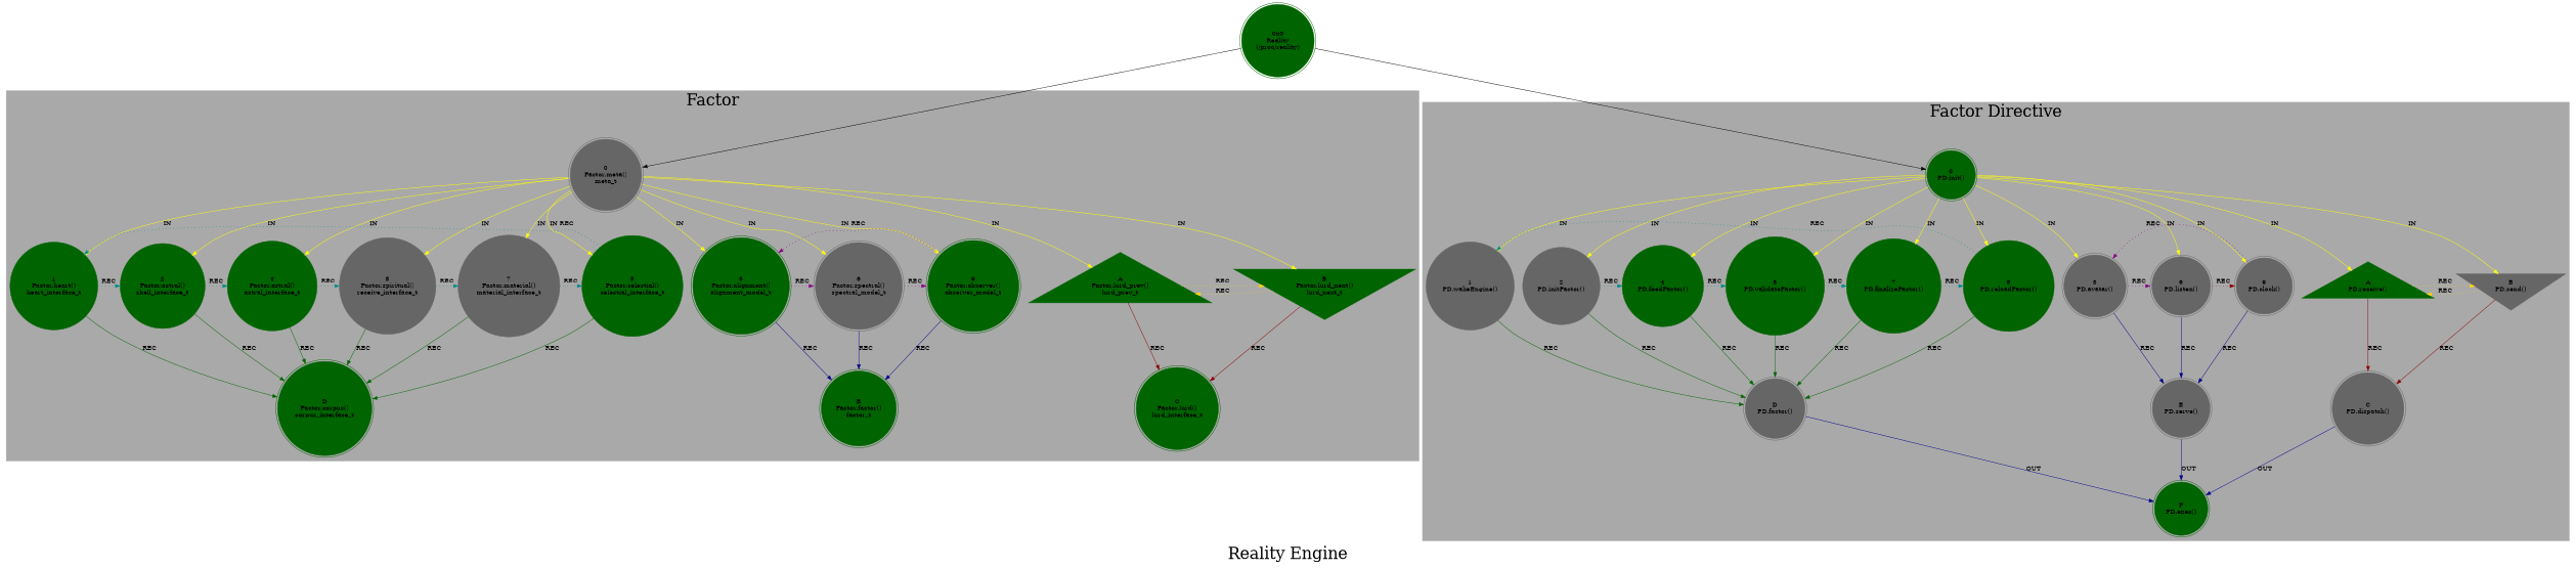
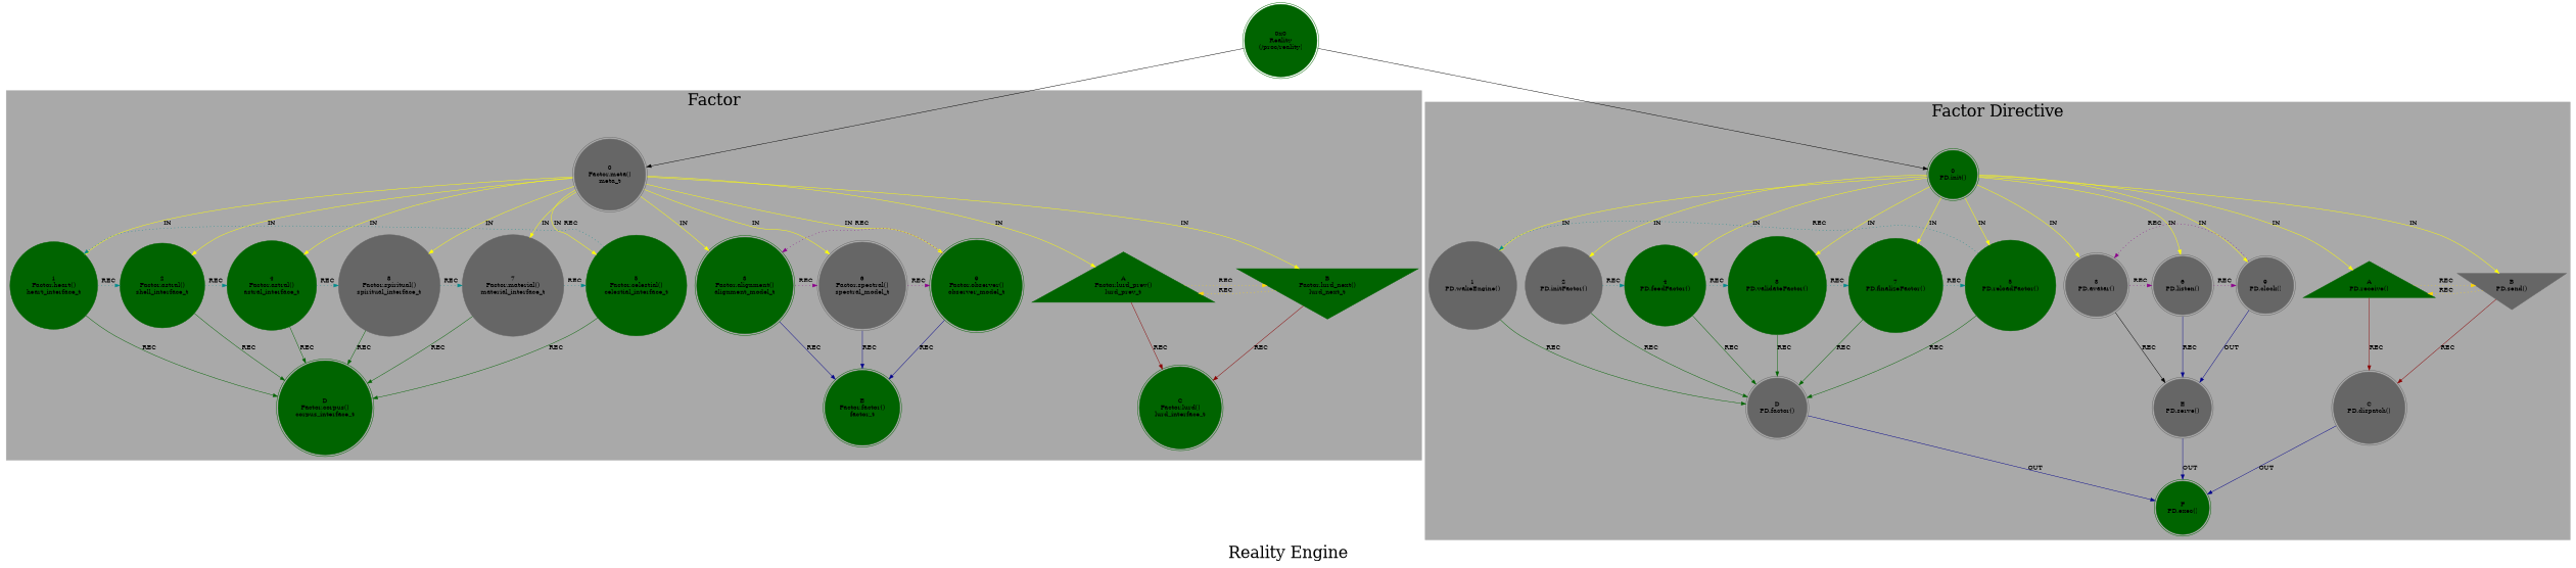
  strict digraph {
    color=lightgrey
    fontsize=36
    label="Reality Engine"
    style=filled
    node [color=darkgreen shape=doublecircle style=filled]
    edge [color=yellow]
    n1 [color=gray40 label="0\nFactor.meta()\nmeta_t"]
    n2 [label="1\nFactor.heart()\nheart_interface_t" shape=circle]
    n3 [label="2\nFactor.astral()\nshell_interface_t" shape=circle]
    n4 [label="4\nFactor.astral()\nastral_interface_t" shape=circle]
-   n5 [color=gray40 label="8\nFactor.spiritual()\nreceive_interface_t" shape=circle]
+   n5 [color=gray40 label="8\nFactor.spiritual()\nspiritual_interface_t" shape=circle]
    n6 [color=gray40 label="7\nFactor.material()\nmaterial_interface_t" shape=circle]
    n7 [label="5\nFactor.celestial()\ncelestial_interface_t" shape=circle]
    n8 [label="3\nFactor.alignment()\nalignment_model_t"]
    n9 [color=gray40 label="6\nFactor.spectral()\nspectral_model_t"]
    n10 [label="9\nFactor.observer()\nobserver_model_t"]
    n11 [label="A\nFactor.lurd_prev()\nlurd_prev_t" shape=triangle]
    n12 [label="B\nFactor.lurd_next()\nlurd_next_t" shape=invtriangle]
    n13 [label="C\nFactor.lurd()\nlurd_interface_t"]
    n14 [label="D\nFactor.corpus()\ncorpus_interface_t"]
    n15 [label="E\nFactor.factor()\nfactor_t"]
    n16 [label="0\nPD.init()"]
    n17 [color=gray40 label="1\nPD.wakeEngine()" shape=circle]
    n18 [color=gray40 label="2\nPD.initFactor()" shape=circle]
    n19 [label="4\nPD.feedFactor()" shape=circle]
    n20 [label="8\nPD.validateFactor()" shape=circle]
    n21 [label="7\nPD.finalizeFactor()" shape=circle]
    n22 [label="5\nPD.reloadFactor()" shape=circle]
    n23 [color=gray40 label="3\nPD.avatar()"]
    n24 [color=gray40 label="6\nPD.listen()"]
    n25 [color=gray40 label="9\nPD.clock()"]
    n26 [label="A\nPD.receive()" shape=triangle]
    n27 [color=gray40 label="B\nPD.send()" shape=invtriangle]
    n28 [color=gray40 label="C\nPD.dispatch()"]
    n29 [color=gray40 label="D\nPD.factor()"]
    n30 [color=gray40 label="E\nPD.serve()"]
    n31 [label="F\nPD.exec()"]
    n32 [label="0x0\nReality\n(/proc/reality)"]
    subgraph cluster_1 {
      color=darkgray
      label=Factor
      n1
      n2
      n3
      n4
      n5
      n6
      n7
      n8
      n9
      n10
      n11
      n12
      n13
      n14
      n15
    }
    subgraph cluster_2 {
      color=darkgray
      label="Factor Directive"
      n16
      n17
      n18
      n19
      n20
      n21
      n22
      n23
      n24
      n25
      n26
      n27
      n28
      n29
      n30
      n31
    }
    n1 -> n2 [label=IN]
    n1 -> n3 [label=IN]
    n1 -> n4 [label=IN]
    n1 -> n5 [label=IN]
    n1 -> n6 [label=IN]
    n1 -> n7 [label=IN]
    n1 -> n8 [label=IN]
    n1 -> n9 [label=IN]
    n1 -> n10 [label=IN]
    n1 -> n11 [label=IN]
    n1 -> n12 [label=IN]
    n2 -> n3 [color=darkcyan constraint=false label=REC style=dotted]
    n2 -> n14 [color=darkgreen label=REC]
    n3 -> n4 [color=darkcyan constraint=false label=REC style=dotted]
    n3 -> n14 [color=darkgreen label=REC]
    n4 -> n5 [color=darkcyan constraint=false label=REC style=dotted]
    n4 -> n14 [color=darkgreen label=REC]
    n5 -> n6 [color=darkcyan constraint=false label=REC style=dotted]
    n5 -> n14 [color=darkgreen label=REC]
    n6 -> n7 [color=darkcyan constraint=false label=REC style=dotted]
    n6 -> n14 [color=darkgreen label=REC]
    n7 -> n2 [color=darkcyan constraint=false label=REC style=dotted]
    n7 -> n14 [color=darkgreen label=REC]
    n8 -> n9 [color=darkmagenta constraint=false label=REC style=dotted]
    n8 -> n15 [color=darkblue label=REC]
    n9 -> n10 [color=darkmagenta constraint=false label=REC style=dotted]
    n9 -> n15 [color=darkblue label=REC]
    n10 -> n8 [color=darkmagenta constraint=false label=REC style=dotted]
    n10 -> n15 [color=darkblue label=REC]
    n11 -> n12 [color=gold constraint=false label=REC style=dotted]
    n11 -> n13 [color=darkred label=REC]
    n12 -> n11 [color=gold constraint=false label=REC style=dotted]
    n12 -> n13 [color=darkred label=REC]
    n16 -> n17 [label=IN]
    n16 -> n18 [label=IN]
    n16 -> n19 [label=IN]
    n16 -> n20 [label=IN]
    n16 -> n21 [label=IN]
    n16 -> n22 [label=IN]
    n16 -> n23 [label=IN]
    n16 -> n24 [label=IN]
    n16 -> n25 [label=IN]
    n16 -> n26 [label=IN]
    n16 -> n27 [label=IN]
    n17 -> n29 [color=darkgreen label=REC]
    n18 -> n19 [color=darkcyan constraint=false label=REC style=dotted]
    n18 -> n29 [color=darkgreen label=REC]
    n19 -> n20 [color=darkcyan constraint=false label=REC style=dotted]
    n19 -> n29 [color=darkgreen label=REC]
    n20 -> n21 [color=darkcyan constraint=false label=REC style=dotted]
    n20 -> n29 [color=darkgreen label=REC]
    n21 -> n22 [color=darkcyan constraint=false label=REC style=dotted]
    n21 -> n29 [color=darkgreen label=REC]
    n22 -> n17 [color=darkcyan constraint=false label=REC style=dotted]
    n22 -> n29 [color=darkgreen label=REC]
    n23 -> n24 [color=darkmagenta constraint=false label=REC style=dotted]
-   n23 -> n30 [color=darkblue label=REC]
-   n24 -> n25 [color=darkred constraint=false label=REC style=dotted]
+   n23 -> n30 [color=black label=REC]
+   n24 -> n25 [color=darkmagenta constraint=false label=REC style=dotted]
    n24 -> n30 [color=darkblue label=REC]
    n25 -> n23 [color=darkmagenta constraint=false label=REC style=dotted]
-   n25 -> n30 [color=darkblue label=REC]
+   n25 -> n30 [color=darkblue label=OUT]
    n26 -> n27 [color=gold constraint=false label=REC style=dotted]
    n26 -> n28 [color=darkred label=REC]
    n27 -> n26 [color=gold constraint=false label=REC style=dotted]
    n27 -> n28 [color=darkred label=REC]
    n28 -> n31 [color=darkblue label=OUT]
    n29 -> n31 [color=darkblue label=OUT]
    n30 -> n31 [color=darkblue label=OUT]
    n32 -> n1 [color=""]
    n32 -> n16 [color=""]
  }
